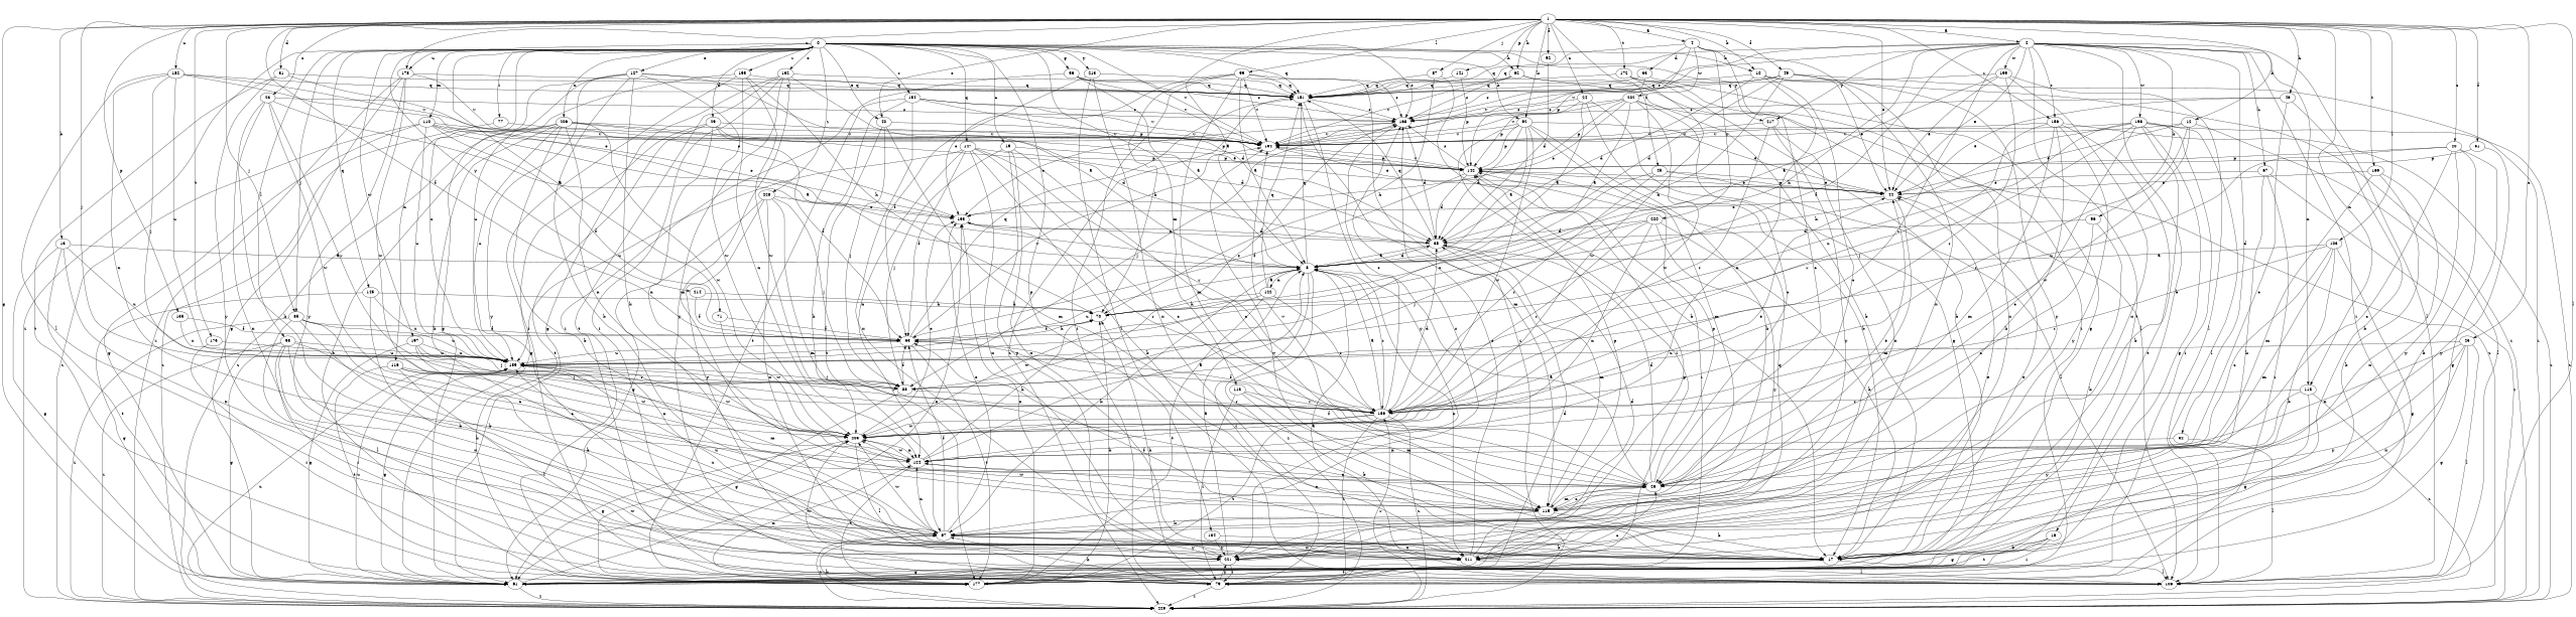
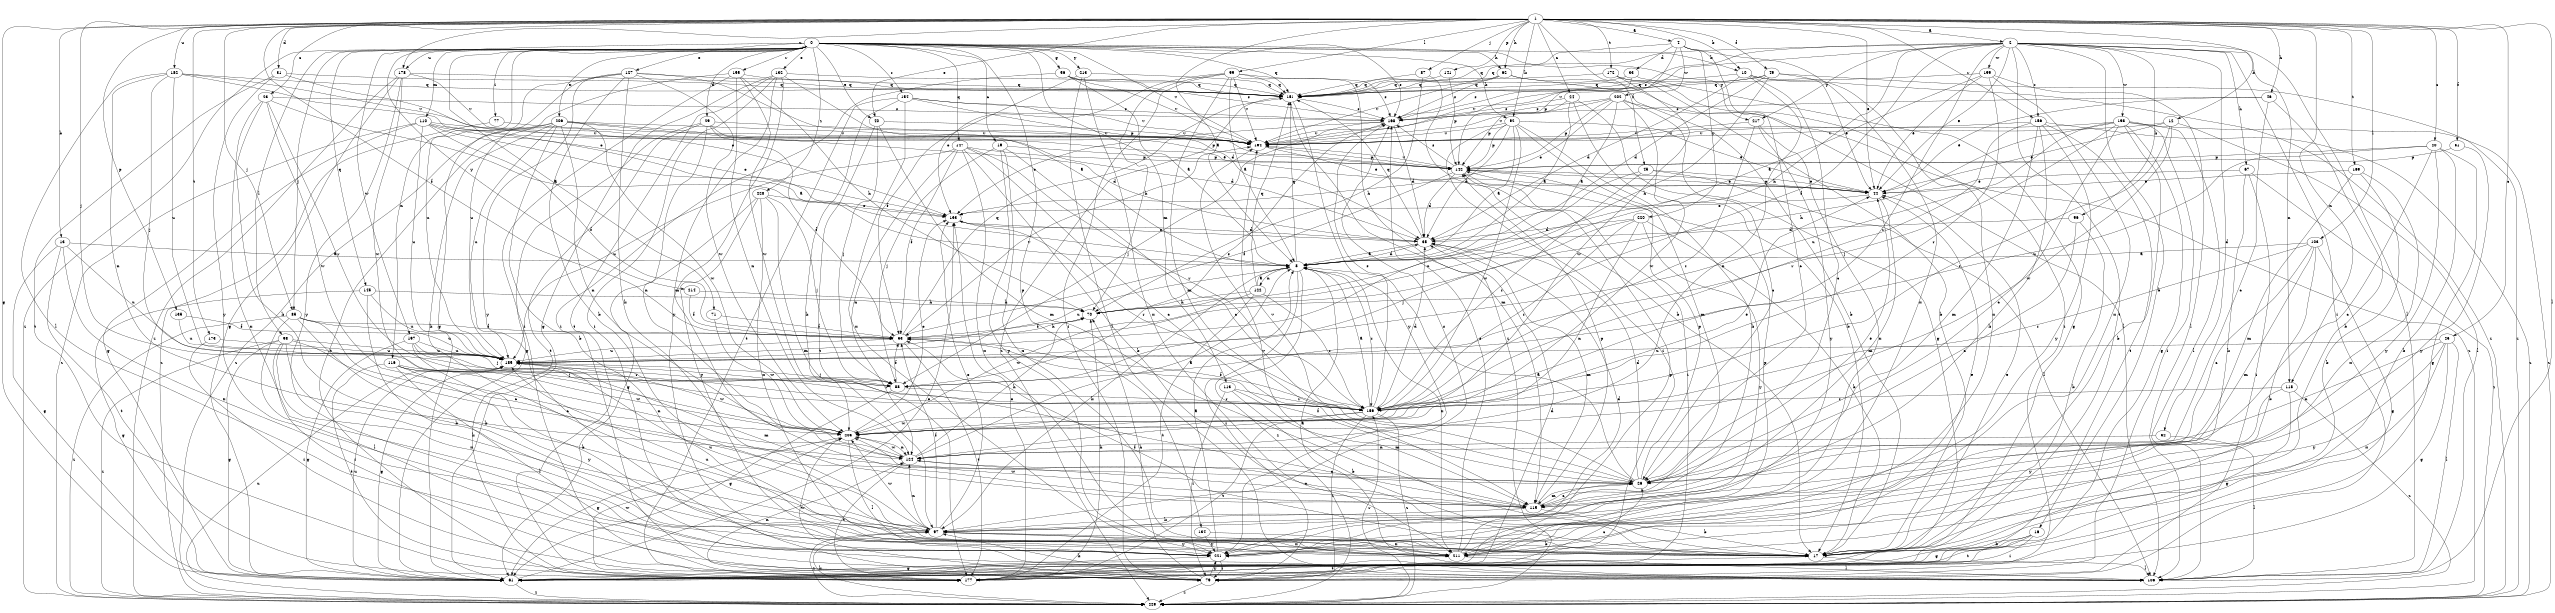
  strict digraph {
    0
    10
    19
    29
    40
    56
    62
    71
    77
    85
    92
    98
    110
    113
    116
    127
    132
    134
    145
    147
    151
    154
    155
    168
    178
    194
    197
    206
    213
    214
    217
    228
    229
    26
    211
    35
    124
    88
    142
    221
    53
    61
    177
    115
    8
    79
    106
    17
    203
    97
    185
    44
    133
    159
    70
    1
    2
    4
    12
    13
    20
    23
    24
    25
    31
    45
    49
    51
-   52
    n70 [label=46]
    87
    99
    103
    118
    135
    141
    156
    169
    172
    173
    182
    16
    32
    67
    96
    198
    199
    n88 [label=33]
    202
    220
    122
    0 -> 10 [label=b]
    0 -> 19 [label=c]
    0 -> 29 [label=d]
    0 -> 40 [label=e]
    0 -> 56 [label=g]
    0 -> 62 [label=h]
    0 -> 71 [label=i]
    0 -> 77 [label=i]
    0 -> 85 [label=j]
    0 -> 92 [label=k]
    0 -> 98 [label=l]
    0 -> 110 [label=m]
    0 -> 113 [label=m]
    0 -> 116 [label=n]
    0 -> 127 [label=o]
    0 -> 132 [label=o]
    0 -> 134 [label=p]
    0 -> 145 [label=q]
    0 -> 147 [label=q]
    0 -> 151 [label=q]
    0 -> 154 [label=r]
    0 -> 155 [label=r]
    0 -> 168 [label=s]
    0 -> 178 [label=u]
    0 -> 194 [label=v]
    0 -> 197 [label=w]
    0 -> 206 [label=x]
    0 -> 213 [label=y]
    0 -> 214 [label=y]
    0 -> 217 [label=y]
    0 -> 228 [label=z]
    0 -> 229 [label=z]
    10 -> 151 [label=q]
    10 -> 229 [label=z]
    10 -> 26 [label=c]
    10 -> 211 [label=x]
    10 -> 35 [label=d]
    10 -> 124 [label=n]
    19 -> 26 [label=c]
    19 -> 211 [label=x]
    19 -> 88 [label=j]
    19 -> 142 [label=p]
    19 -> 221 [label=y]
    29 -> 194 [label=v]
    29 -> 35 [label=d]
    29 -> 124 [label=n]
    29 -> 53 [label=f]
    29 -> 61 [label=g]
    29 -> 177 [label=t]
    40 -> 194 [label=v]
    40 -> 88 [label=j]
    40 -> 177 [label=t]
    40 -> 115 [label=m]
    56 -> 151 [label=q]
    56 -> 168 [label=s]
    56 -> 194 [label=v]
    56 -> 8 [label=a]
    56 -> 79 [label=i]
    62 -> 151 [label=q]
    62 -> 168 [label=s]
    62 -> 194 [label=v]
    62 -> 106 [label=l]
    62 -> 17 [label=b]
    71 -> 53 [label=f]
    71 -> 203 [label=w]
    77 -> 194 [label=v]
    77 -> 229 [label=z]
    85 -> 229 [label=z]
    85 -> 26 [label=c]
    85 -> 53 [label=f]
    85 -> 106 [label=l]
    85 -> 97 [label=k]
    85 -> 185 [label=u]
    92 -> 194 [label=v]
    92 -> 35 [label=d]
    92 -> 142 [label=p]
    92 -> 115 [label=m]
    92 -> 8 [label=a]
    92 -> 79 [label=i]
    92 -> 203 [label=w]
    92 -> 97 [label=k]
    92 -> 44 [label=e]
    98 -> 229 [label=z]
    98 -> 26 [label=c]
    98 -> 211 [label=x]
    98 -> 61 [label=g]
    98 -> 79 [label=i]
    98 -> 97 [label=k]
    98 -> 185 [label=u]
    110 -> 194 [label=v]
    110 -> 229 [label=z]
    110 -> 53 [label=f]
    110 -> 61 [label=g]
    110 -> 8 [label=a]
    110 -> 185 [label=u]
    110 -> 44 [label=e]
    110 -> 133 [label=o]
    113 -> 115 [label=m]
    113 -> 79 [label=i]
    113 -> 17 [label=b]
    113 -> 159 [label=r]
    116 -> 124 [label=n]
    116 -> 88 [label=j]
-   49 -> 221 [label=y]
+   116 -> 221 [label=y]
    116 -> 177 [label=t]
    116 -> 106 [label=l]
    116 -> 203 [label=w]
    127 -> 151 [label=q]
    127 -> 35 [label=d]
    127 -> 221 [label=y]
    127 -> 61 [label=g]
    127 -> 17 [label=b]
    127 -> 203 [label=w]
    127 -> 97 [label=k]
    127 -> 185 [label=u]
    132 -> 151 [label=q]
    132 -> 221 [label=y]
    132 -> 61 [label=g]
    132 -> 177 [label=t]
    132 -> 115 [label=m]
    132 -> 8 [label=a]
    132 -> 79 [label=i]
    134 -> 211 [label=x]
    134 -> 221 [label=y]
    145 -> 61 [label=g]
    145 -> 17 [label=b]
    145 -> 185 [label=u]
    145 -> 70 [label=h]
    147 -> 26 [label=c]
    147 -> 211 [label=x]
    147 -> 124 [label=n]
    147 -> 142 [label=p]
    147 -> 53 [label=f]
    147 -> 17 [label=b]
    147 -> 185 [label=u]
    147 -> 159 [label=r]
    151 -> 168 [label=s]
    151 -> 229 [label=z]
    151 -> 221 [label=y]
    151 -> 115 [label=m]
    154 -> 168 [label=s]
    154 -> 194 [label=v]
    154 -> 211 [label=x]
    154 -> 142 [label=p]
    154 -> 177 [label=t]
    154 -> 97 [label=k]
    155 -> 151 [label=q]
    155 -> 124 [label=n]
    155 -> 79 [label=i]
    155 -> 203 [label=w]
    155 -> 185 [label=u]
    155 -> 70 [label=h]
    168 -> 194 [label=v]
    168 -> 35 [label=d]
    168 -> 88 [label=j]
    168 -> 133 [label=o]
    178 -> 151 [label=q]
    178 -> 194 [label=v]
    178 -> 229 [label=z]
    178 -> 221 [label=y]
    178 -> 61 [label=g]
    178 -> 203 [label=w]
    194 -> 142 [label=p]
    194 -> 44 [label=e]
    197 -> 88 [label=j]
    197 -> 61 [label=g]
    197 -> 17 [label=b]
    197 -> 185 [label=u]
    197 -> 159 [label=r]
    206 -> 194 [label=v]
    206 -> 229 [label=z]
    206 -> 35 [label=d]
    206 -> 124 [label=n]
    206 -> 142 [label=p]
    206 -> 177 [label=t]
    206 -> 17 [label=b]
    206 -> 203 [label=w]
    206 -> 97 [label=k]
    206 -> 185 [label=u]
    213 -> 151 [label=q]
    213 -> 211 [label=x]
    213 -> 53 [label=f]
    213 -> 106 [label=l]
    214 -> 53 [label=f]
    214 -> 70 [label=h]
    217 -> 194 [label=v]
    217 -> 211 [label=x]
    217 -> 221 [label=y]
    217 -> 159 [label=r]
    228 -> 211 [label=x]
    228 -> 88 [label=j]
    228 -> 221 [label=y]
    228 -> 61 [label=g]
    228 -> 115 [label=m]
    228 -> 133 [label=o]
    229 -> 97 [label=k]
    229 -> 185 [label=u]
    229 -> 159 [label=r]
    26 -> 194 [label=v]
    26 -> 35 [label=d]
    26 -> 142 [label=p]
    26 -> 53 [label=f]
    26 -> 115 [label=m]
    26 -> 8 [label=a]
    26 -> 44 [label=e]
    211 -> 168 [label=s]
    211 -> 35 [label=d]
-   211 -> 142 [label=q]
+   211 -> 142 [label=p]
    211 -> 106 [label=l]
    211 -> 44 [label=e]
    35 -> 151 [label=q]
    35 -> 115 [label=m]
    35 -> 8 [label=a]
    35 -> 133 [label=o]
    124 -> 26 [label=c]
    124 -> 177 [label=t]
    124 -> 8 [label=a]
    124 -> 203 [label=w]
    124 -> 70 [label=h]
    88 -> 168 [label=s]
    88 -> 53 [label=f]
    88 -> 61 [label=g]
    88 -> 159 [label=r]
    142 -> 168 [label=s]
    142 -> 194 [label=v]
    142 -> 35 [label=d]
    142 -> 53 [label=f]
    142 -> 79 [label=i]
    142 -> 44 [label=e]
    221 -> 61 [label=g]
    221 -> 8 [label=a]
    221 -> 79 [label=i]
    53 -> 151 [label=q]
    53 -> 194 [label=v]
    53 -> 177 [label=t]
    53 -> 185 [label=u]
    53 -> 70 [label=h]
    61 -> 229 [label=z]
    61 -> 142 [label=p]
    61 -> 185 [label=u]
    61 -> 133 [label=o]
    177 -> 26 [label=c]
    177 -> 35 [label=d]
    177 -> 124 [label=n]
    177 -> 203 [label=w]
    177 -> 133 [label=o]
    177 -> 70 [label=h]
    115 -> 26 [label=c]
    115 -> 124 [label=n]
    115 -> 142 [label=p]
    115 -> 17 [label=b]
    115 -> 203 [label=w]
    115 -> 97 [label=k]
    8 -> 151 [label=q]
    8 -> 229 [label=z]
    8 -> 211 [label=x]
    8 -> 35 [label=d]
    8 -> 79 [label=i]
    8 -> 97 [label=k]
    8 -> 185 [label=u]
    8 -> 159 [label=r]
    8 -> 122 [label=n]
    79 -> 229 [label=z]
    79 -> 221 [label=y]
    79 -> 203 [label=w]
    79 -> 97 [label=k]
    79 -> 70 [label=h]
    106 -> 8 [label=a]
    17 -> 194 [label=v]
    17 -> 53 [label=f]
    17 -> 177 [label=t]
    17 -> 106 [label=l]
    17 -> 185 [label=u]
    17 -> 44 [label=e]
    203 -> 124 [label=n]
    203 -> 61 [label=g]
    203 -> 106 [label=l]
    203 -> 44 [label=e]
    203 -> 133 [label=o]
    97 -> 168 [label=s]
    97 -> 229 [label=z]
    97 -> 211 [label=x]
    97 -> 124 [label=n]
    97 -> 221 [label=y]
    97 -> 53 [label=f]
    97 -> 17 [label=b]
    97 -> 203 [label=w]
    97 -> 185 [label=u]
    97 -> 133 [label=o]
    185 -> 88 [label=j]
    185 -> 61 [label=g]
    185 -> 115 [label=m]
    185 -> 203 [label=w]
    185 -> 159 [label=r]
    44 -> 142 [label=p]
    44 -> 115 [label=m]
    44 -> 133 [label=o]
    133 -> 35 [label=d]
    133 -> 159 [label=r]
    159 -> 168 [label=s]
    159 -> 229 [label=z]
    159 -> 35 [label=d]
    159 -> 53 [label=f]
    159 -> 177 [label=t]
    159 -> 8 [label=a]
    159 -> 79 [label=i]
    159 -> 203 [label=w]
    70 -> 53 [label=f]
    1 -> 10 [label=b]
    1 -> 40 [label=e]
    1 -> 62 [label=h]
    1 -> 85 [label=j]
    1 -> 92 [label=k]
    1 -> 178 [label=u]
    1 -> 88 [label=j]
    1 -> 53 [label=f]
    1 -> 61 [label=g]
    1 -> 8 [label=a]
    1 -> 106 [label=l]
    1 -> 44 [label=e]
    1 -> 2 [label=a]
    1 -> 4 [label=a]
    1 -> 12 [label=b]
    1 -> 13 [label=b]
    1 -> 20 [label=c]
    1 -> 23 [label=c]
    1 -> 24 [label=c]
    1 -> 25 [label=c]
    1 -> 31 [label=d]
    1 -> 45 [label=f]
    1 -> 49 [label=f]
    1 -> 51 [label=f]
-   1 -> 52 [label=f]
    1 -> n70 [label=h]
    1 -> 87 [label=j]
    1 -> 99 [label=l]
    1 -> 103 [label=l]
    1 -> 118 [label=n]
    1 -> 135 [label=p]
    1 -> 141 [label=p]
    1 -> 156 [label=r]
    1 -> 169 [label=t]
    1 -> 172 [label=t]
    1 -> 173 [label=t]
    1 -> 182 [label=u]
    2 -> 151 [label=q]
    2 -> 168 [label=s]
    2 -> 194 [label=v]
    2 -> 217 [label=y]
    2 -> 53 [label=f]
    2 -> 177 [label=t]
    2 -> 79 [label=i]
    2 -> 106 [label=l]
    2 -> 44 [label=e]
    2 -> 159 [label=r]
    2 -> 70 [label=h]
    2 -> 118 [label=n]
    2 -> 156 [label=r]
    2 -> 16 [label=b]
    2 -> 32 [label=d]
    2 -> 67 [label=h]
    2 -> 96 [label=k]
    2 -> 198 [label=w]
    2 -> 199 [label=w]
    4 -> 151 [label=q]
    4 -> 26 [label=c]
    4 -> 211 [label=x]
    4 -> 142 [label=p]
    4 -> n88 [label=d]
    4 -> 202 [label=w]
    4 -> 220 [label=y]
    12 -> 194 [label=v]
    12 -> 106 [label=l]
    12 -> 203 [label=w]
    12 -> 44 [label=e]
    12 -> 159 [label=r]
    13 -> 211 [label=x]
    13 -> 61 [label=g]
    13 -> 177 [label=t]
    13 -> 8 [label=a]
    13 -> 185 [label=u]
    20 -> 26 [label=c]
    20 -> 142 [label=p]
    20 -> 221 [label=y]
    20 -> 61 [label=g]
    20 -> 17 [label=b]
    20 -> 185 [label=u]
    23 -> 168 [label=s]
    23 -> 211 [label=x]
    23 -> 8 [label=a]
    23 -> 203 [label=w]
    23 -> 97 [label=k]
    23 -> 159 [label=r]
    24 -> 168 [label=s]
    24 -> 142 [label=p]
    24 -> 61 [label=g]
    24 -> 8 [label=a]
    24 -> 17 [label=b]
    25 -> 211 [label=x]
    25 -> 124 [label=n]
    25 -> 221 [label=y]
    25 -> 61 [label=g]
    25 -> 106 [label=l]
    25 -> 185 [label=u]
    31 -> 151 [label=q]
    31 -> 221 [label=y]
    31 -> 177 [label=t]
    31 -> 133 [label=o]
    45 -> 106 [label=l]
    45 -> 185 [label=u]
    45 -> 44 [label=e]
    45 -> 159 [label=r]
    49 -> 151 [label=q]
    49 -> 194 [label=v]
    49 -> 229 [label=z]
    49 -> 35 [label=d]
    49 -> 44 [label=e]
    49 -> 70 [label=h]
    51 -> 142 [label=p]
    51 -> 221 [label=y]
-   52 -> 35 [label=d]
    n70 -> 168 [label=s]
    n70 -> 26 [label=c]
    n70 -> 17 [label=b]
    n70 -> 44 [label=e]
    87 -> 151 [label=q]
    87 -> 17 [label=b]
    87 -> 70 [label=h]
    99 -> 151 [label=q]
    99 -> 168 [label=s]
    99 -> 194 [label=v]
    99 -> 229 [label=z]
    99 -> 115 [label=m]
    99 -> 8 [label=a]
    99 -> 79 [label=i]
    99 -> 133 [label=o]
    99 -> 70 [label=h]
    103 -> 26 [label=c]
    103 -> 61 [label=g]
    103 -> 115 [label=m]
    103 -> 8 [label=a]
    103 -> 17 [label=b]
    103 -> 159 [label=r]
    118 -> 229 [label=z]
    118 -> 221 [label=y]
    118 -> 61 [label=g]
    118 -> 159 [label=r]
    135 -> 53 [label=f]
    135 -> 185 [label=u]
    141 -> 151 [label=q]
    141 -> 142 [label=p]
    156 -> 194 [label=v]
    156 -> 229 [label=z]
    156 -> 221 [label=y]
    156 -> 177 [label=t]
    156 -> 115 [label=m]
    156 -> 97 [label=k]
    156 -> 159 [label=r]
    169 -> 211 [label=x]
    169 -> 115 [label=m]
    169 -> 17 [label=b]
    169 -> 44 [label=e]
    172 -> 151 [label=q]
    172 -> 79 [label=i]
    172 -> 17 [label=b]
    172 -> 203 [label=w]
    173 -> 79 [label=i]
    173 -> 185 [label=u]
    182 -> 151 [label=q]
    182 -> 194 [label=v]
    182 -> 124 [label=n]
    182 -> 88 [label=j]
    182 -> 106 [label=l]
    182 -> 185 [label=u]
    182 -> 133 [label=o]
    16 -> 61 [label=g]
    16 -> 177 [label=t]
    16 -> 79 [label=i]
    16 -> 17 [label=b]
    32 -> 124 [label=n]
    32 -> 106 [label=l]
    67 -> 229 [label=z]
    67 -> 79 [label=i]
    67 -> 97 [label=k]
    67 -> 44 [label=e]
    96 -> 26 [label=c]
    96 -> 35 [label=d]
    96 -> 17 [label=b]
    198 -> 194 [label=v]
    198 -> 229 [label=z]
    198 -> 26 [label=c]
    198 -> 88 [label=j]
    198 -> 61 [label=g]
    198 -> 79 [label=i]
    198 -> 106 [label=l]
    198 -> 17 [label=b]
    198 -> 185 [label=u]
    198 -> 70 [label=h]
    199 -> 151 [label=q]
    199 -> 211 [label=x]
    199 -> 8 [label=a]
    199 -> 106 [label=l]
    199 -> 44 [label=e]
    199 -> 159 [label=r]
    n88 -> 151 [label=q]
    n88 -> 168 [label=s]
    n88 -> 61 [label=g]
    202 -> 168 [label=s]
    202 -> 194 [label=v]
    202 -> 229 [label=z]
    202 -> 26 [label=c]
    202 -> 142 [label=p]
    202 -> 8 [label=a]
    202 -> 203 [label=w]
    202 -> 133 [label=o]
    220 -> 35 [label=d]
    220 -> 124 [label=n]
    220 -> 88 [label=j]
    220 -> 221 [label=y]
    220 -> 17 [label=b]
    220 -> 159 [label=r]
    122 -> 151 [label=q]
    122 -> 177 [label=t]
    122 -> 8 [label=a]
    122 -> 203 [label=w]
    122 -> 159 [label=r]
    122 -> 70 [label=h]
  }
